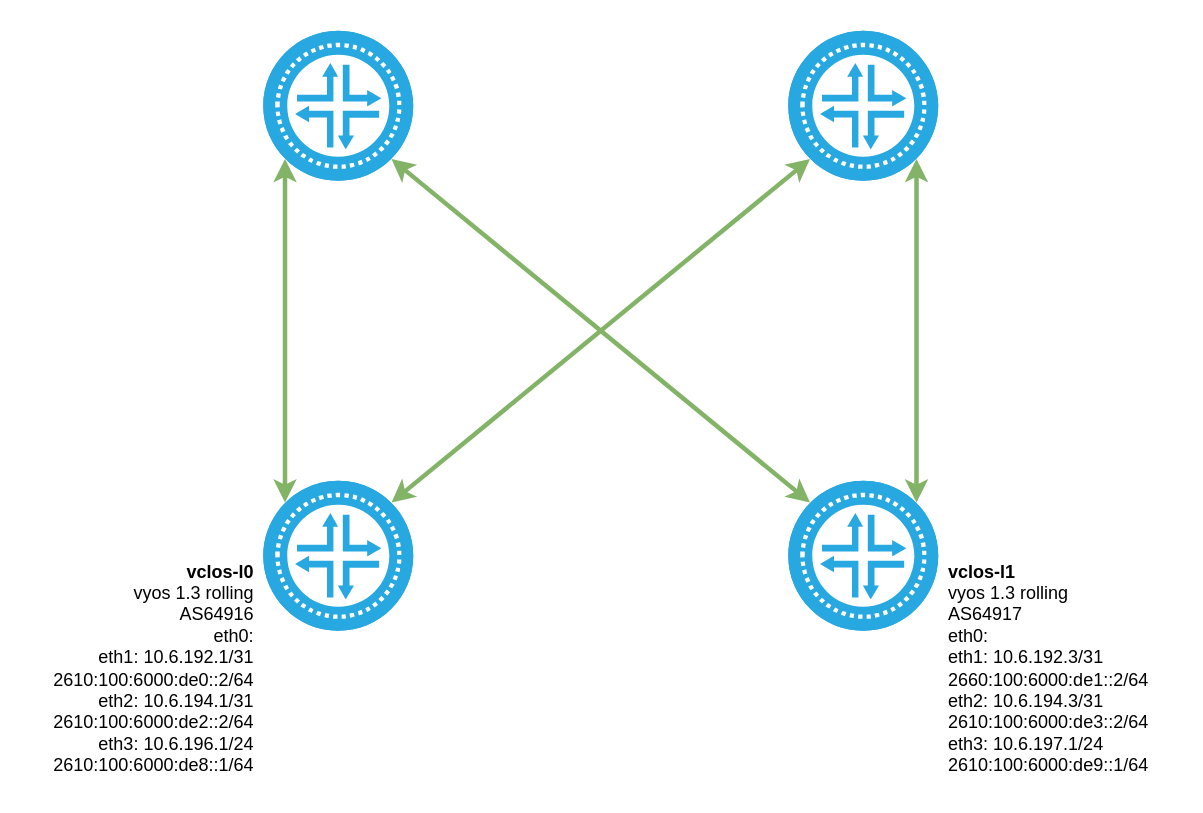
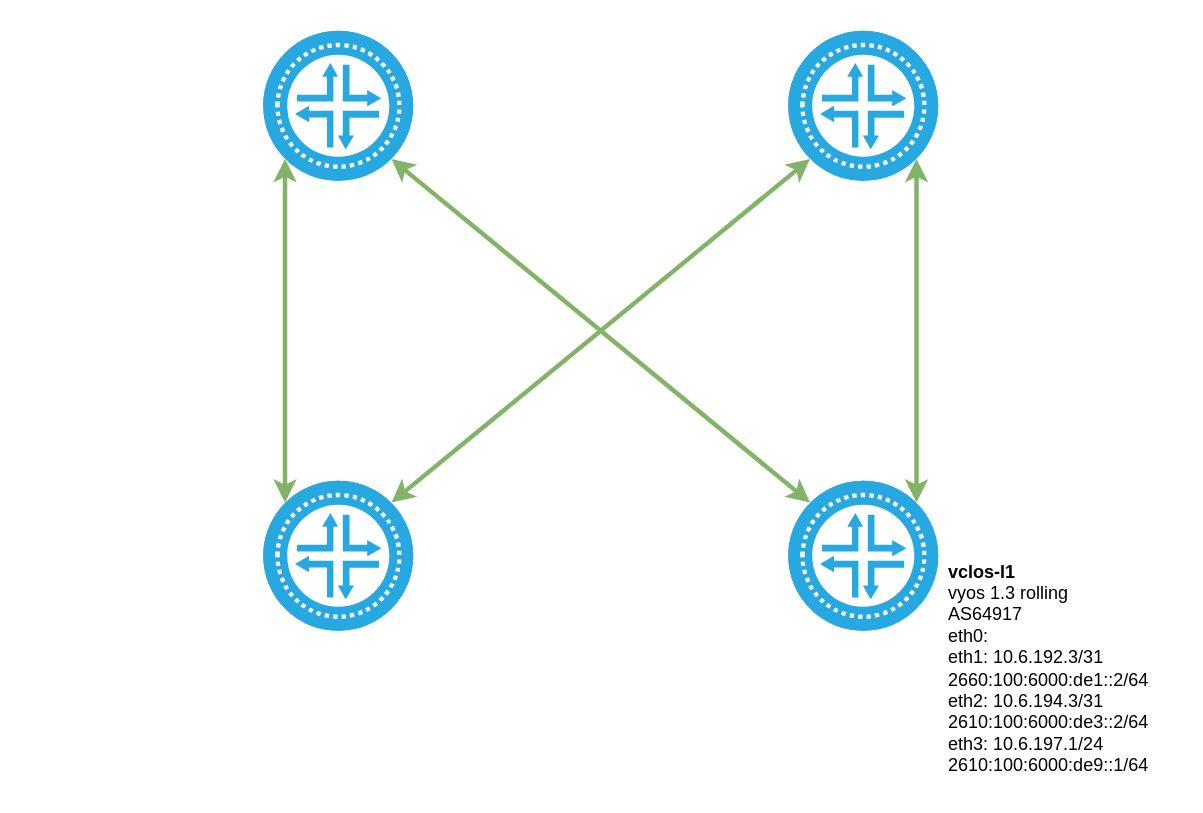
  <mxCell id="0" />
  <mxCell id="1" parent="0" />
  <mxCell id="2" style="rounded=0;orthogonalLoop=1;jettySize=auto;html=1;exitX=0.855;exitY=0.855;exitDx=0;exitDy=0;exitPerimeter=0;entryX=0.145;entryY=0.145;entryDx=0;entryDy=0;entryPerimeter=0;startArrow=classic;startFill=1;strokeWidth=3;fillColor=#d5e8d4;strokeColor=#82b366;" edge="1" parent="1" source="4" target="9"><mxGeometry relative="1" as="geometry" /></mxCell>
  <mxCell id="3" style="rounded=0;orthogonalLoop=1;jettySize=auto;html=1;exitX=0.145;exitY=0.855;exitDx=0;exitDy=0;exitPerimeter=0;entryX=0.145;entryY=0.145;entryDx=0;entryDy=0;entryPerimeter=0;startArrow=classic;startFill=1;strokeWidth=3;fillColor=#d5e8d4;strokeColor=#82b366;" edge="1" parent="1" source="4" target="8"><mxGeometry relative="1" as="geometry" /></mxCell>
  <mxCell id="4" value="" style="fillColor=#28A8E0;verticalLabelPosition=bottom;html=1;strokeColor=#ffffff;verticalAlign=top;align=center;points=[[0.145,0.145,0],[0.5,0,0],[0.855,0.145,0],[1,0.5,0],[0.855,0.855,0],[0.5,1,0],[0.145,0.855,0],[0,0.5,0]];pointerEvents=1;shape=mxgraph.cisco_safe.compositeIcon;bgIcon=ellipse;resIcon=mxgraph.cisco_safe.capability.l2_l3_network_virtual;" vertex="1" parent="1"><mxGeometry x="175" y="20" width="100" height="100" as="geometry" /></mxCell>
  <mxCell id="5" style="rounded=0;orthogonalLoop=1;jettySize=auto;html=1;exitX=0.855;exitY=0.855;exitDx=0;exitDy=0;exitPerimeter=0;entryX=0.855;entryY=0.145;entryDx=0;entryDy=0;entryPerimeter=0;startArrow=classic;startFill=1;strokeWidth=3;fillColor=#d5e8d4;strokeColor=#82b366;" edge="1" parent="1" source="7" target="9"><mxGeometry relative="1" as="geometry" /></mxCell>
  <mxCell id="6" style="rounded=0;orthogonalLoop=1;jettySize=auto;html=1;exitX=0.145;exitY=0.855;exitDx=0;exitDy=0;exitPerimeter=0;entryX=0.855;entryY=0.145;entryDx=0;entryDy=0;entryPerimeter=0;startArrow=classic;startFill=1;strokeWidth=3;fillColor=#d5e8d4;strokeColor=#82b366;" edge="1" parent="1" source="7" target="8"><mxGeometry relative="1" as="geometry" /></mxCell>
  <mxCell id="7" value="" style="fillColor=#28A8E0;verticalLabelPosition=bottom;html=1;strokeColor=#ffffff;verticalAlign=top;align=center;points=[[0.145,0.145,0],[0.5,0,0],[0.855,0.145,0],[1,0.5,0],[0.855,0.855,0],[0.5,1,0],[0.145,0.855,0],[0,0.5,0]];pointerEvents=1;shape=mxgraph.cisco_safe.compositeIcon;bgIcon=ellipse;resIcon=mxgraph.cisco_safe.capability.l2_l3_network_virtual;" vertex="1" parent="1"><mxGeometry x="525" y="20" width="100" height="100" as="geometry" /></mxCell>
  <mxCell id="8" value="" style="fillColor=#28A8E0;verticalLabelPosition=bottom;html=1;strokeColor=#ffffff;verticalAlign=top;align=center;points=[[0.145,0.145,0],[0.5,0,0],[0.855,0.145,0],[1,0.5,0],[0.855,0.855,0],[0.5,1,0],[0.145,0.855,0],[0,0.5,0]];pointerEvents=1;shape=mxgraph.cisco_safe.compositeIcon;bgIcon=ellipse;resIcon=mxgraph.cisco_safe.capability.l2_l3_network_virtual;" vertex="1" parent="1"><mxGeometry x="175" y="320" width="100" height="100" as="geometry" /></mxCell>
  <mxCell id="9" value="" style="fillColor=#28A8E0;verticalLabelPosition=bottom;html=1;strokeColor=#ffffff;verticalAlign=top;align=center;points=[[0.145,0.145,0],[0.5,0,0],[0.855,0.145,0],[1,0.5,0],[0.855,0.855,0],[0.5,1,0],[0.145,0.855,0],[0,0.5,0]];pointerEvents=1;shape=mxgraph.cisco_safe.compositeIcon;bgIcon=ellipse;resIcon=mxgraph.cisco_safe.capability.l2_l3_network_virtual;" vertex="1" parent="1"><mxGeometry x="525" y="320" width="100" height="100" as="geometry" /></mxCell>
  <mxCell id="10" value="&lt;div&gt;&lt;span&gt;&lt;b&gt;vclos-l1&lt;/b&gt;&lt;/span&gt;&lt;/div&gt;&lt;div&gt;vyos 1.3 rolling&lt;/div&gt;&lt;div&gt;AS64917&lt;/div&gt;&lt;div&gt;eth0:&lt;/div&gt;&lt;div&gt;eth1: 10.6.192.3/31&lt;/div&gt;&lt;div&gt;2660:100:6000:de1::2/64&lt;/div&gt;&lt;div&gt;eth2: 10.6.194.3/31&lt;/div&gt;&lt;div&gt;2610:100:6000:de3::2/64&lt;/div&gt;&lt;div&gt;eth3: 10.6.197.1/24&lt;/div&gt;&lt;div&gt;2610:100:6000:de9::1/64&lt;/div&gt;" style="text;html=1;align=left;verticalAlign=middle;resizable=0;points=[];autosize=1;" vertex="1" parent="1"><mxGeometry x="630" y="370" width="150" height="150" as="geometry" /></mxCell>
- <mxCell id="11" value="&lt;div&gt;&lt;span&gt;&lt;b&gt;vclos-l0&lt;/b&gt;&lt;/span&gt;&lt;/div&gt;&lt;div&gt;vyos 1.3 rolling&lt;/div&gt;&lt;div&gt;AS64916&lt;/div&gt;&lt;div&gt;eth0:&lt;/div&gt;&lt;div&gt;eth1: 10.6.192.1/31&lt;/div&gt;&lt;div&gt;2610:100:6000:de0::2/64&lt;/div&gt;&lt;div&gt;eth2: 10.6.194.1/31&lt;/div&gt;&lt;div&gt;2610:100:6000:de2::2/64&lt;/div&gt;&lt;div&gt;eth3: 10.6.196.1/24&lt;/div&gt;&lt;div&gt;2610:100:6000:de8::1/64&lt;/div&gt;" style="text;html=1;align=right;verticalAlign=middle;resizable=0;points=[];autosize=1;" vertex="1" parent="1"><mxGeometry x="20" y="370" width="150" height="150" as="geometry" /></mxCell>
